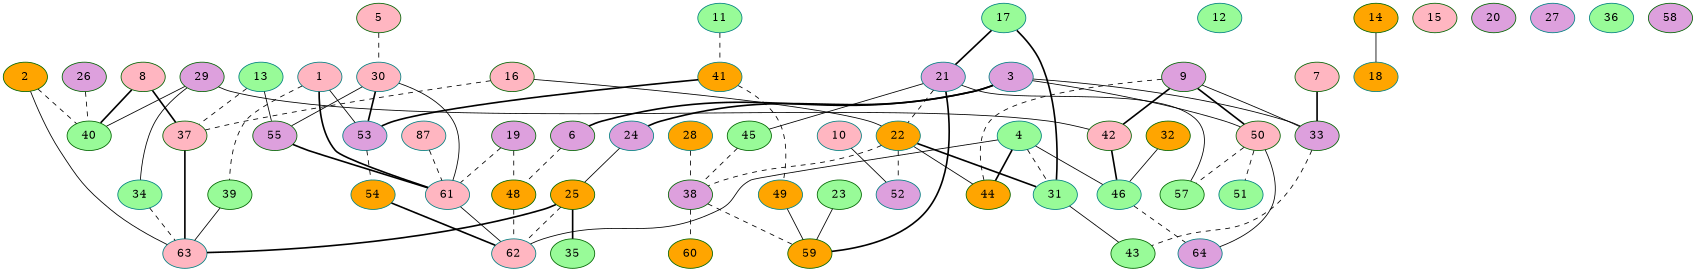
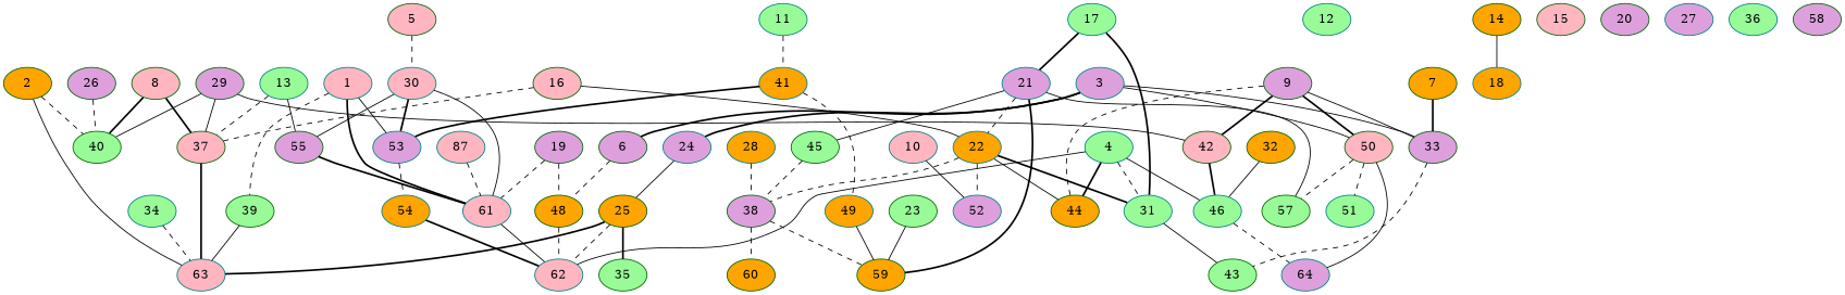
  graph {
    node [color=darkgreen fillcolor=palegreen style=filled]
    edge [style=dashed]
    1 [color=teal fillcolor=lightpink]
    39
    53 [color=teal fillcolor=plum]
    61 [color=teal fillcolor=lightpink]
    63 [color=teal fillcolor=lightpink]
    54 [color=teal fillcolor=orange]
    62 [color=teal fillcolor=lightpink]
    2 [fillcolor=orange]
    40
    3 [color=teal fillcolor=plum]
    6 [fillcolor=plum]
    24 [color=teal fillcolor=plum]
    33 [fillcolor=plum]
    50 [fillcolor=lightpink]
    48 [fillcolor=orange]
    25 [fillcolor=orange]
    43
    57
    64 [color=teal fillcolor=plum]
    51 [color=teal]
    4 [color=teal]
    31 [color=teal]
    44 [fillcolor=orange]
    46 [color=teal]
    5 [fillcolor=lightpink]
    30 [color=teal fillcolor=lightpink]
    55 [fillcolor=plum]
-   7 [fillcolor=lightpink]
+   7 [fillcolor=orange]
    8 [fillcolor=lightpink]
    37 [fillcolor=lightpink]
    9 [fillcolor=plum]
    42 [fillcolor=lightpink]
    10 [color=teal fillcolor=lightpink]
    52 [color=teal fillcolor=plum]
    11 [color=teal]
    41 [color=teal fillcolor=orange]
    49 [color=teal fillcolor=orange]
    12 [color=teal]
    13 [color=teal]
    14 [fillcolor=orange]
    18 [color=teal fillcolor=orange]
    15 [fillcolor=lightpink]
    16 [fillcolor=lightpink]
    22 [color=teal fillcolor=orange]
    38 [fillcolor=plum]
    17 [color=teal]
    21 [color=teal fillcolor=plum]
    45
    59 [fillcolor=orange]
    19 [fillcolor=plum]
    20 [fillcolor=plum]
    60 [fillcolor=orange]
    23
    35
    26 [fillcolor=plum]
    27 [color=teal fillcolor=plum]
    28 [color=teal fillcolor=orange]
    29 [fillcolor=plum]
    34 [color=teal]
    32 [fillcolor=orange]
    36 [color=teal]
    n62 [color=teal fillcolor=lightpink label=87]
    58 [fillcolor=plum]
    1 -- 39
    1 -- 53 [style=solid]
    1 -- 61 [style=bold]
    39 -- 63 [style=solid]
    53 -- 54
    61 -- 62 [style=solid]
    54 -- 62 [style=bold]
    2 -- 63 [style=solid]
    2 -- 40
    3 -- 6 [style=bold]
    3 -- 24 [style=bold]
    3 -- 33 [style=solid]
    3 -- 50 [style=solid]
    6 -- 48
    24 -- 25 [style=solid]
    33 -- 43
    50 -- 57
    50 -- 64 [style=solid]
    50 -- 51
    48 -- 62
    25 -- 63 [style=bold]
    25 -- 62
    25 -- 35 [style=bold]
    4 -- 62 [style=solid]
    4 -- 31
    4 -- 44 [style=bold]
    4 -- 46 [style=solid]
    31 -- 43 [style=solid]
    46 -- 64
    5 -- 30
    30 -- 53 [style=bold]
    30 -- 61 [style=solid]
    30 -- 55 [style=solid]
    55 -- 61 [style=bold]
    7 -- 33 [style=bold]
    8 -- 40 [style=bold]
    8 -- 37 [style=bold]
    37 -- 63 [style=bold]
    9 -- 33 [style=solid]
    9 -- 50 [style=bold]
    9 -- 44
    9 -- 42 [style=bold]
    42 -- 46 [style=bold]
    10 -- 52 [style=solid]
    11 -- 41
    41 -- 53 [style=bold]
    41 -- 49
    49 -- 59 [style=solid]
    13 -- 55 [style=solid]
    13 -- 37
    14 -- 18 [style=solid]
    16 -- 37
    16 -- 22 [style=solid]
    22 -- 31 [style=bold]
    22 -- 44 [style=solid]
    22 -- 52
    22 -- 38
    38 -- 59
    38 -- 60
    17 -- 31 [style=bold]
    17 -- 21 [style=bold]
    21 -- 57 [style=solid]
    21 -- 22
    21 -- 45 [style=solid]
    21 -- 59 [style=bold]
    45 -- 38
    19 -- 61
    19 -- 48
    23 -- 59 [style=solid]
    26 -- 40
    28 -- 38
    29 -- 40 [style=solid]
    29 -- 42 [style=solid]
-   29 -- 34 [style=solid]
+   29 -- 37 [style=solid]
    34 -- 63
    32 -- 46 [style=solid]
    n62 -- 61
  }
